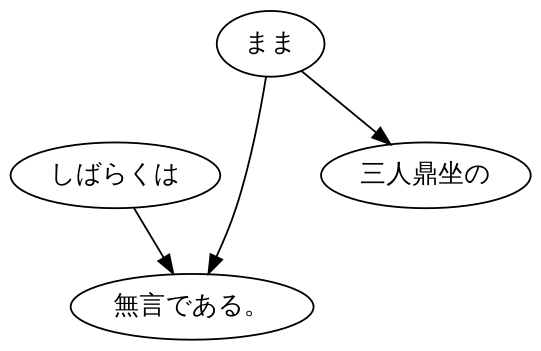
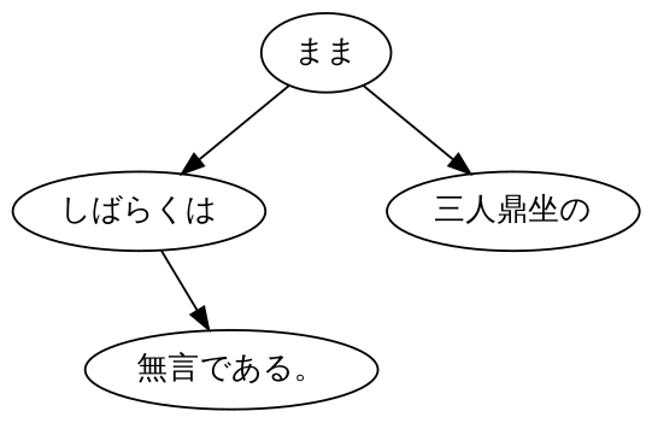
  digraph {
    n1 [label="しばらくは"]
    n2 [label="無言である。"]
    n3 [label="三人鼎坐の"]
    n4 [label="まま"]
    n1 -> n2
-   n4 -> n2
+   n4 -> n1
    n4 -> n3
  }
